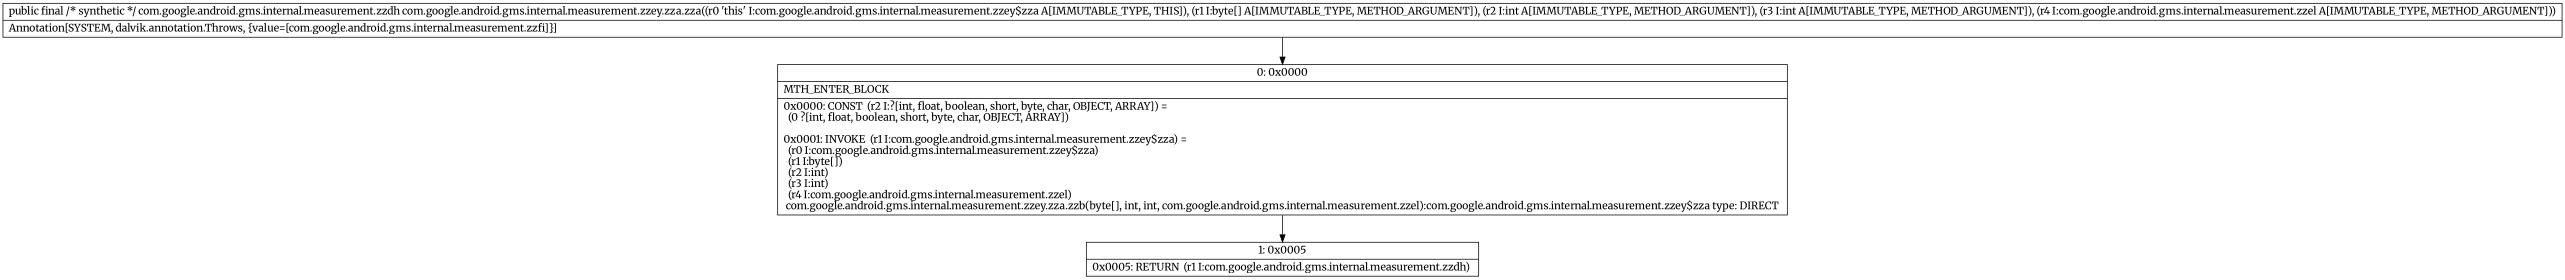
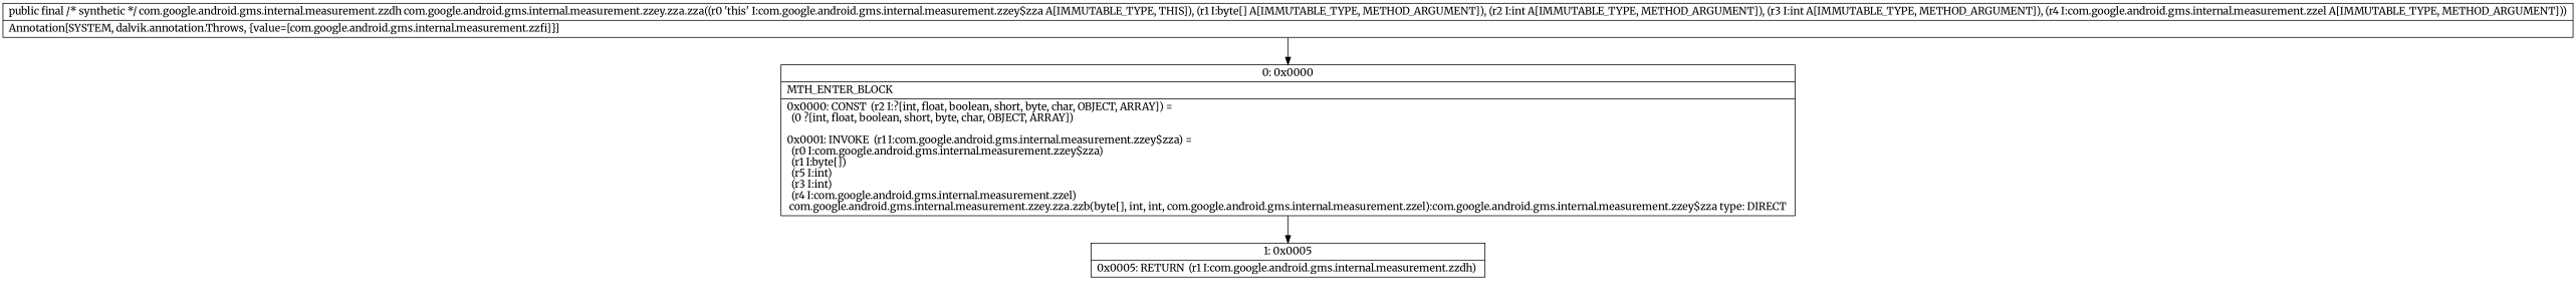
  digraph {
    fontname=Merriweather
    node [shape=record fontname=Merriweather]
    edge [fontname=Merriweather]
-   n1 [label="{0\:\ 0x0000|MTH_ENTER_BLOCK\l|0x0000: CONST  (r2 I:?[int, float, boolean, short, byte, char, OBJECT, ARRAY]) = \l  (0 ?[int, float, boolean, short, byte, char, OBJECT, ARRAY])\l \l0x0001: INVOKE  (r1 I:com.google.android.gms.internal.measurement.zzey$zza) = \l  (r0 I:com.google.android.gms.internal.measurement.zzey$zza)\l  (r1 I:byte[])\l  (r2 I:int)\l  (r3 I:int)\l  (r4 I:com.google.android.gms.internal.measurement.zzel)\l com.google.android.gms.internal.measurement.zzey.zza.zzb(byte[], int, int, com.google.android.gms.internal.measurement.zzel):com.google.android.gms.internal.measurement.zzey$zza type: DIRECT \l}"]
+   n1 [label="{0\:\ 0x0000|MTH_ENTER_BLOCK\l|0x0000: CONST  (r2 I:?[int, float, boolean, short, byte, char, OBJECT, ARRAY]) = \l  (0 ?[int, float, boolean, short, byte, char, OBJECT, ARRAY])\l \l0x0001: INVOKE  (r1 I:com.google.android.gms.internal.measurement.zzey$zza) = \l  (r0 I:com.google.android.gms.internal.measurement.zzey$zza)\l  (r1 I:byte[])\l  (r5 I:int)\l  (r3 I:int)\l  (r4 I:com.google.android.gms.internal.measurement.zzel)\l com.google.android.gms.internal.measurement.zzey.zza.zzb(byte[], int, int, com.google.android.gms.internal.measurement.zzel):com.google.android.gms.internal.measurement.zzey$zza type: DIRECT \l}"]
    n2 [label="{1\:\ 0x0005|0x0005: RETURN  (r1 I:com.google.android.gms.internal.measurement.zzdh) \l}"]
    n3 [label="{public final \/* synthetic *\/ com.google.android.gms.internal.measurement.zzdh com.google.android.gms.internal.measurement.zzey.zza.zza((r0 'this' I:com.google.android.gms.internal.measurement.zzey$zza A[IMMUTABLE_TYPE, THIS]), (r1 I:byte[] A[IMMUTABLE_TYPE, METHOD_ARGUMENT]), (r2 I:int A[IMMUTABLE_TYPE, METHOD_ARGUMENT]), (r3 I:int A[IMMUTABLE_TYPE, METHOD_ARGUMENT]), (r4 I:com.google.android.gms.internal.measurement.zzel A[IMMUTABLE_TYPE, METHOD_ARGUMENT]))  | Annotation[SYSTEM, dalvik.annotation.Throws, \{value=[com.google.android.gms.internal.measurement.zzfi]\}]\l}"]
    n1 -> n2
    n3 -> n1
  }
